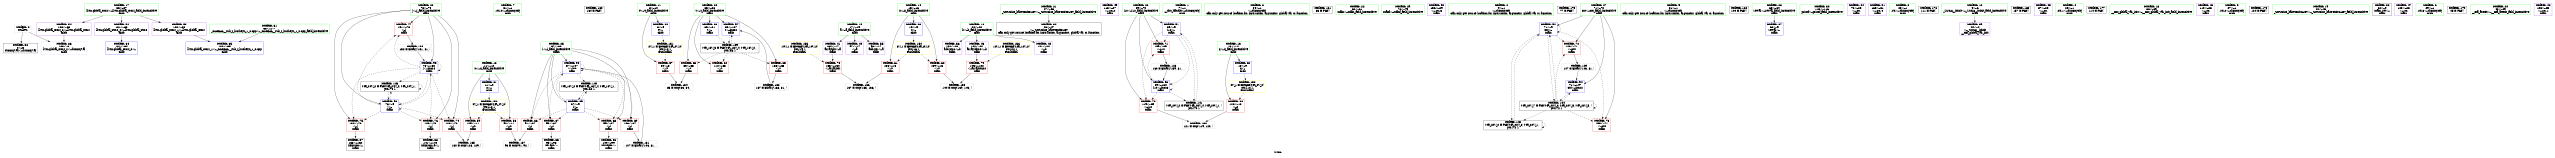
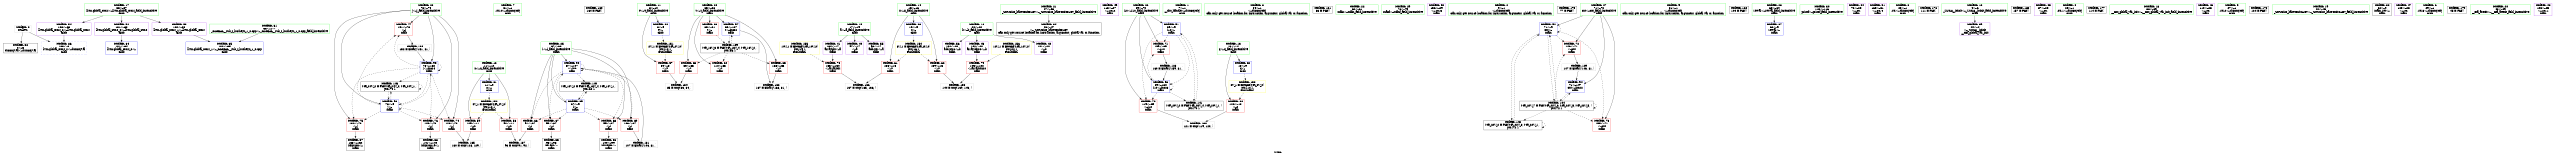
  digraph {
    label=SVFG
    node [color=green shape=record]
    edge [style=solid]
    n1 [color=grey label="{NodeID: 0\nNullPtr}"]
    n2 [color=black label="{NodeID: 32\n2\<--3\ndummyVal\<--dummyVal\n}"]
    n3 [color=blue label="{NodeID: 86\n183\<--3\nllvm.global_ctors_2\<--dummyVal\nGlob }" style=dotted]
    n4 [color=blue label="{NodeID: 90\n67\<--107\ni\<--inc\nmain\n}"]
    n5 [color=red label="{NodeID: 66\n91\<--67\n\<--i\nmain\n}"]
    n6 [color=red label="{NodeID: 67\n95\<--67\n\<--i\nmain\n}"]
    n7 [color=red label="{NodeID: 68\n99\<--67\n\<--i\nmain\n}"]
    n8 [color=red label="{NodeID: 69\n106\<--67\n\<--i\nmain\n}"]
    n9 [color=black label="{NodeID: 140\nMR_18V_2 = PHI(MR_18V_4, MR_18V_1, )\npts\{68 \}\n}"]
    n10 [color=grey label="{NodeID: 137\n93 = cmp(91, 92, )\n}"]
    n11 [color=black label="{NodeID: 35\n96\<--95\nidx.ext\<--\nmain\n}"]
    n12 [color=black label="{NodeID: 36\n100\<--99\nidx.ext5\<--\nmain\n}"]
    n13 [color=grey label="{NodeID: 131\n107 = Binary(106, 81, )\n}"]
    n14 [color=blue label="{NodeID: 89\n67\<--9\ni\<--\nmain\n}"]
    n15 [label="{NodeID: 7\n31\<--1\n.str.4\<--dummyObj\nGlob }"]
    n16 [color=black label="{NodeID: 180\n164 = PHI()\n}"]
    n17 [color=blue label="{NodeID: 97\n65\<--167\nt\<--inc32\nmain\n}"]
    n18 [color=black label="{NodeID: 139\nMR_16V_3 = PHI(MR_16V_4, MR_16V_2, )\npts\{66 \}\n}"]
    n19 [color=red label="{NodeID: 63\n83\<--65\n\<--t\nmain\n}"]
    n20 [color=red label="{NodeID: 64\n112\<--65\n\<--t\nmain\n}"]
    n21 [color=red label="{NodeID: 65\n166\<--65\n\<--t\nmain\n}"]
    n22 [color=grey label="{NodeID: 134\n85 = cmp(83, 84, )\n}"]
    n23 [color=grey label="{NodeID: 132\n167 = Binary(166, 81, )\n}"]
    n24 [label="{NodeID: 14\n15\<--16\nx\<--x_field_insensitive\nGlob }"]
    n25 [color=red label="{NodeID: 61\n136\<--15\n\<--x\nmain\n}"]
    n26 [color=red label="{NodeID: 62\n139\<--15\n\<--x\nmain\n}"]
    n27 [color=blue label="{NodeID: 83\n15\<--9\nx\<--\nGlob }"]
    n28 [color=grey label="{NodeID: 136\n137 = cmp(135, 136, )\n}"]
    n29 [color=grey label="{NodeID: 133\n144 = cmp(139, 143, )\n}"]
    n30 [color=yellow label="{NodeID: 154\n8V_1 = ENCHI(MR_8V_0)\npts\{16 \}\nFun[main]}" style=double]
    n31 [label="{NodeID: 21\n47\<--53\n_ZNSt8ios_base4InitD1Ev\<--_ZNSt8ios_base4InitD1Ev_field_insensitive\n}"]
    n32 [color=black label="{NodeID: 34\n46\<--47\n\<--_ZNSt8ios_base4InitD1Ev\nCan only get source location for instruction, argument, global var or function.}"]
    n33 [label="{NodeID: 28\n73\<--74\nj\<--j_field_insensitive\nmain\n}"]
    n34 [color=red label="{NodeID: 74\n128\<--73\n\<--j\nmain\n}"]
    n35 [color=red label="{NodeID: 75\n132\<--73\n\<--j\nmain\n}"]
    n36 [color=red label="{NodeID: 76\n140\<--73\n\<--j\nmain\n}"]
    n37 [color=red label="{NodeID: 77\n151\<--73\n\<--j\nmain\n}"]
    n38 [color=blue label="{NodeID: 93\n73\<--9\nj\<--\nmain\n}"]
    n39 [color=blue label="{NodeID: 95\n73\<--152\nj\<--inc24\nmain\n}"]
    n40 [color=grey label="{NodeID: 135\n130 = cmp(128, 129, )\n}"]
    n41 [color=black label="{NodeID: 37\n133\<--132\nidxprom\<--\nmain\n}"]
    n42 [color=black label="{NodeID: 38\n141\<--140\nidxprom19\<--\nmain\n}"]
    n43 [color=grey label="{NodeID: 130\n152 = Binary(151, 81, )\n}"]
    n44 [color=black label="{NodeID: 143\nMR_24V_2 = PHI(MR_24V_3, MR_24V_1, )\npts\{74 \}\n}"]
    n45 [color=purple label="{NodeID: 42\n101\<--20\n\<--b\nmain\n}"]
    n46 [color=purple label="{NodeID: 49\n113\<--27\n\<--.str.2\nmain\n}"]
    n47 [color=purple label="{NodeID: 56\n102\<--20\nadd.ptr6\<--b\nmain\n}"]
    n48 [color=yellow label="{NodeID: 153\n6V_1 = ENCHI(MR_6V_0)\npts\{14 \}\nFun[main]}" style=double]
    n49 [color=red label="{NodeID: 60\n120\<--13\n\<--q\nmain\n}"]
    n50 [color=grey label="{NodeID: 138\n121 = cmp(119, 120, )\n}"]
    n51 [color=red label="{NodeID: 70\n119\<--69\n\<--i10\nmain\n}"]
    n52 [color=blue label="{NodeID: 84\n181\<--34\nllvm.global_ctors_0\<--\nGlob }"]
    n53 [label="{NodeID: 1\n7\<--1\n__dso_handle\<--dummyObj\nGlob }"]
    n54 [color=blue label="{NodeID: 91\n69\<--9\ni10\<--\nmain\n}"]
    n55 [color=red label="{NodeID: 71\n159\<--69\n\<--i10\nmain\n}"]
    n56 [color=blue label="{NodeID: 96\n69\<--160\ni10\<--inc28\nmain\n}"]
    n57 [color=black label="{NodeID: 141\nMR_20V_2 = PHI(MR_20V_4, MR_20V_1, )\npts\{70 \}\n}"]
    n58 [color=grey label="{NodeID: 128\n160 = Binary(159, 81, )\n}"]
    n59 [label="{NodeID: 8\n34\<--1\n\<--dummyObj\nCan only get source location for instruction, argument, global var or function.}"]
    n60 [color=black label="{NodeID: 181\n88 = PHI()\n}"]
    n61 [label="{NodeID: 15\n17\<--19\na\<--a_field_insensitive\nGlob }"]
    n62 [color=purple label="{NodeID: 40\n97\<--17\n\<--a\nmain\n}"]
    n63 [color=purple label="{NodeID: 41\n134\<--17\narrayidx\<--a\nmain\n}"]
    n64 [color=purple label="{NodeID: 55\n98\<--17\nadd.ptr\<--a\nmain\n}"]
    n65 [color=red label="{NodeID: 78\n135\<--134\n\<--arrayidx\nmain\n}"]
    n66 [label="{NodeID: 22\n60\<--61\nmain\<--main_field_insensitive\n}"]
    n67 [label="{NodeID: 29\n78\<--79\nscanf\<--scanf_field_insensitive\n}"]
    n68 [color=purple label="{NodeID: 43\n142\<--20\narrayidx20\<--b\nmain\n}"]
    n69 [color=red label="{NodeID: 79\n143\<--142\n\<--arrayidx20\nmain\n}"]
    n70 [color=purple label="{NodeID: 50\n156\<--29\n\<--.str.3\nmain\n}"]
    n71 [color=red label="{NodeID: 57\n84\<--8\n\<--T\nmain\n}"]
    n72 [color=blue label="{NodeID: 85\n182\<--35\nllvm.global_ctors_1\<--_GLOBAL__sub_I_husheyn_1_0.cpp\nGlob }"]
    n73 [label="{NodeID: 2\n9\<--1\n\<--dummyObj\nCan only get source location for instruction, argument, global var or function.}"]
    n74 [color=black label="{NodeID: 175\n77 = PHI()\n}"]
    n75 [color=blue label="{NodeID: 92\n71\<--9\ncnt\<--\nmain\n}"]
    n76 [color=red label="{NodeID: 72\n146\<--71\n\<--cnt\nmain\n}"]
    n77 [color=red label="{NodeID: 73\n155\<--71\n\<--cnt\nmain\n}"]
    n78 [color=black label="{NodeID: 142\nMR_22V_2 = PHI(MR_22V_3, MR_22V_1, )\npts\{72 \}\n}"]
    n79 [color=black label="{NodeID: 144\nMR_22V_7 = PHI(MR_22V_6, MR_22V_5, MR_22V_5, )\npts\{72 \}\n}"]
    n80 [color=grey label="{NodeID: 129\n147 = Binary(146, 81, )\n}"]
    n81 [color=blue label="{NodeID: 94\n71\<--147\ncnt\<--inc22\nmain\n}"]
    n82 [label="{NodeID: 9\n81\<--1\n\<--dummyObj\nCan only get source location for instruction, argument, global var or function.}"]
    n83 [color=black label="{NodeID: 182\n104 = PHI()\n}"]
    n84 [label="{NodeID: 16\n20\<--22\nb\<--b_field_insensitive\nGlob }"]
    n85 [label="{NodeID: 23\n63\<--64\nretval\<--retval_field_insensitive\nmain\n}"]
    n86 [color=blue label="{NodeID: 87\n63\<--9\nretval\<--\nmain\n}"]
    n87 [label="{NodeID: 30\n115\<--116\nprintf\<--printf_field_insensitive\n}"]
    n88 [color=purple label="{NodeID: 44\n76\<--23\n\<--.str\nmain\n}"]
    n89 [color=purple label="{NodeID: 51\n163\<--31\n\<--.str.4\nmain\n}"]
    n90 [color=red label="{NodeID: 58\n92\<--11\n\<--n\nmain\n}"]
    n91 [color=yellow label="{NodeID: 155\n10V_1 = ENCHI(MR_10V_0)\npts\{19 \}\nFun[main]}" style=double]
    n92 [label="{NodeID: 3\n23\<--1\n.str\<--dummyObj\nGlob }"]
    n93 [color=black label="{NodeID: 176\n111 = PHI()\n}"]
    n94 [label="{NodeID: 10\n4\<--6\n_ZStL8__ioinit\<--_ZStL8__ioinit_field_insensitive\nGlob }"]
    n95 [color=purple label="{NodeID: 39\n44\<--4\n\<--_ZStL8__ioinit\n__cxx_global_var_init\n}"]
    n96 [color=black label="{NodeID: 183\n157 = PHI()\n}"]
    n97 [label="{NodeID: 17\n33\<--37\nllvm.global_ctors\<--llvm.global_ctors_field_insensitive\nGlob }"]
    n98 [color=purple label="{NodeID: 52\n181\<--33\nllvm.global_ctors_0\<--llvm.global_ctors\nGlob }"]
    n99 [color=purple label="{NodeID: 53\n182\<--33\nllvm.global_ctors_1\<--llvm.global_ctors\nGlob }"]
    n100 [color=purple label="{NodeID: 54\n183\<--33\nllvm.global_ctors_2\<--llvm.global_ctors\nGlob }"]
    n101 [label="{NodeID: 24\n65\<--66\nt\<--t_field_insensitive\nmain\n}"]
-   n102 [color=blue label="{NodeID: 88\n65\<--81\nt\<--\nmain\n}"]
+   n102 [color=red label="{NodeID: 88\n65\<--81\nt\<--\nmain\n}"]
    n103 [label="{NodeID: 31\n35\<--177\n_GLOBAL__sub_I_husheyn_1_0.cpp\<--_GLOBAL__sub_I_husheyn_1_0.cpp_field_insensitive\n}"]
    n104 [color=purple label="{NodeID: 45\n87\<--23\n\<--.str\nmain\n}"]
    n105 [color=red label="{NodeID: 59\n129\<--11\n\<--n\nmain\n}"]
    n106 [color=yellow label="{NodeID: 156\n12V_1 = ENCHI(MR_12V_0)\npts\{22 \}\nFun[main]}" style=double]
    n107 [color=blue label="{NodeID: 80\n8\<--9\nT\<--\nGlob }"]
    n108 [color=yellow label="{NodeID: 151\n2V_1 = ENCHI(MR_2V_0)\npts\{10 \}\nFun[main]}" style=double]
    n109 [label="{NodeID: 4\n25\<--1\n.str.1\<--dummyObj\nGlob }"]
    n110 [color=black label="{NodeID: 177\n114 = PHI()\n}"]
    n111 [label="{NodeID: 11\n8\<--10\nT\<--T_field_insensitive\nGlob }"]
    n112 [label="{NodeID: 18\n38\<--39\n__cxx_global_var_init\<--__cxx_global_var_init_field_insensitive\n}"]
    n113 [label="{NodeID: 25\n67\<--68\ni\<--i_field_insensitive\nmain\n}"]
    n114 [color=purple label="{NodeID: 46\n110\<--23\n\<--.str\nmain\n}"]
    n115 [color=blue label="{NodeID: 81\n11\<--9\nn\<--\nGlob }"]
    n116 [color=yellow label="{NodeID: 152\n4V_1 = ENCHI(MR_4V_0)\npts\{12 \}\nFun[main]}" style=double]
    n117 [label="{NodeID: 5\n27\<--1\n.str.2\<--dummyObj\nGlob }"]
    n118 [color=black label="{NodeID: 178\n124 = PHI()\n}"]
    n119 [label="{NodeID: 12\n11\<--12\nn\<--n_field_insensitive\nGlob }"]
    n120 [label="{NodeID: 19\n42\<--43\n_ZNSt8ios_base4InitC1Ev\<--_ZNSt8ios_base4InitC1Ev_field_insensitive\n}"]
    n121 [label="{NodeID: 26\n69\<--70\ni10\<--i10_field_insensitive\nmain\n}"]
    n122 [color=black label="{NodeID: 33\n62\<--9\nmain_ret\<--\nmain\n}"]
    n123 [color=purple label="{NodeID: 47\n123\<--23\n\<--.str\nmain\n}"]
    n124 [color=blue label="{NodeID: 82\n13\<--9\nq\<--\nGlob }"]
    n125 [label="{NodeID: 6\n29\<--1\n.str.3\<--dummyObj\nGlob }"]
    n126 [color=black label="{NodeID: 179\n45 = PHI()\n}"]
    n127 [label="{NodeID: 13\n13\<--14\nq\<--q_field_insensitive\nGlob }"]
    n128 [label="{NodeID: 20\n48\<--49\n__cxa_atexit\<--__cxa_atexit_field_insensitive\n}"]
    n129 [label="{NodeID: 27\n71\<--72\ncnt\<--cnt_field_insensitive\nmain\n}"]
    n130 [color=purple label="{NodeID: 48\n103\<--25\n\<--.str.1\nmain\n}"]
    n1 -> n2
    n1 -> n3
    n4 -> n4 [style=dashed]
    n4 -> n5 [style=dashed]
    n4 -> n6 [style=dashed]
    n4 -> n7 [style=dashed]
    n4 -> n8 [style=dashed]
    n4 -> n9 [style=dashed]
    n5 -> n10
    n6 -> n11
    n7 -> n12
    n8 -> n13
    n9 -> n14 [style=dashed]
    n13 -> n4
    n14 -> n4 [style=dashed]
    n14 -> n5 [style=dashed]
    n14 -> n6 [style=dashed]
    n14 -> n7 [style=dashed]
    n14 -> n8 [style=dashed]
    n14 -> n9 [style=dashed]
    n17 -> n18 [style=dashed]
    n18 -> n17 [style=dashed]
    n18 -> n19 [style=dashed]
    n18 -> n20 [style=dashed]
    n18 -> n21 [style=dashed]
    n19 -> n22
    n21 -> n23
-   n23 -> n17
+   n17 -> n23
    n24 -> n25
    n24 -> n26
    n24 -> n27
    n25 -> n28
    n26 -> n29
    n27 -> n30 [style=dashed]
    n30 -> n25 [style=dashed]
    n30 -> n26 [style=dashed]
    n31 -> n32
    n33 -> n34
    n33 -> n35
    n33 -> n36
    n33 -> n37
    n33 -> n38
    n33 -> n39
    n34 -> n40
    n35 -> n41
    n36 -> n42
    n37 -> n43
    n38 -> n34 [style=dashed]
    n38 -> n35 [style=dashed]
    n38 -> n36 [style=dashed]
    n38 -> n37 [style=dashed]
    n38 -> n38 [style=dashed]
    n38 -> n39 [style=dashed]
    n38 -> n44 [style=dashed]
    n39 -> n34 [style=dashed]
    n39 -> n35 [style=dashed]
    n39 -> n36 [style=dashed]
    n39 -> n37 [style=dashed]
    n39 -> n38 [style=dashed]
    n39 -> n39 [style=dashed]
    n39 -> n44 [style=dashed]
    n43 -> n39
    n44 -> n38 [style=dashed]
    n44 -> n44 [style=dashed]
    n48 -> n49 [style=dashed]
    n49 -> n50
    n51 -> n50
    n54 -> n51 [style=dashed]
    n54 -> n55 [style=dashed]
    n54 -> n56 [style=dashed]
    n54 -> n57 [style=dashed]
    n55 -> n58
    n56 -> n51 [style=dashed]
    n56 -> n55 [style=dashed]
    n56 -> n56 [style=dashed]
    n56 -> n57 [style=dashed]
    n57 -> n54 [style=dashed]
    n58 -> n56
    n61 -> n62
    n61 -> n63
    n61 -> n64
    n63 -> n65
    n65 -> n28
    n68 -> n69
    n69 -> n29
    n71 -> n22
    n75 -> n75 [style=dashed]
    n75 -> n76 [style=dashed]
    n75 -> n77 [style=dashed]
    n75 -> n78 [style=dashed]
    n75 -> n79 [style=dashed]
    n76 -> n80
    n78 -> n75 [style=dashed]
    n78 -> n78 [style=dashed]
    n79 -> n75 [style=dashed]
    n79 -> n76 [style=dashed]
    n79 -> n77 [style=dashed]
    n79 -> n78 [style=dashed]
    n79 -> n79 [style=dashed]
    n79 -> n81 [style=dashed]
    n80 -> n81
    n81 -> n79 [style=dashed]
    n84 -> n45
    n84 -> n47
    n84 -> n68
    n85 -> n86
    n90 -> n10
    n91 -> n65 [style=dashed]
    n94 -> n95
    n97 -> n98
    n97 -> n99
    n97 -> n100
    n98 -> n52
    n99 -> n72
    n100 -> n3
    n101 -> n17
    n101 -> n19
    n101 -> n20
    n101 -> n21
    n101 -> n102
    n102 -> n18 [style=dashed]
    n103 -> n72
    n105 -> n40
    n106 -> n69 [style=dashed]
    n107 -> n108 [style=dashed]
    n108 -> n71 [style=dashed]
    n111 -> n71
    n111 -> n107
    n113 -> n4
    n113 -> n5
    n113 -> n6
    n113 -> n7
    n113 -> n8
    n113 -> n14
    n115 -> n116 [style=dashed]
    n116 -> n90 [style=dashed]
    n116 -> n105 [style=dashed]
    n119 -> n90
    n119 -> n105
    n119 -> n115
    n121 -> n51
    n121 -> n54
    n121 -> n55
    n121 -> n56
    n124 -> n48 [style=dashed]
    n127 -> n49
    n127 -> n124
    n129 -> n75
    n129 -> n76
    n129 -> n77
    n129 -> n81
  }
